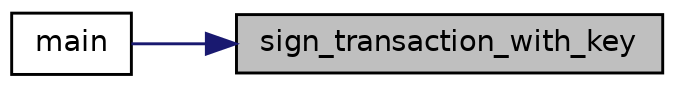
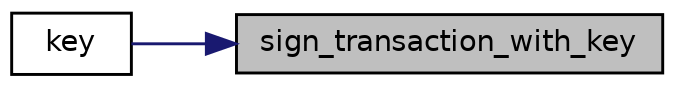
  digraph {
    rankdir=RL
    node [color=black fontname=Helvetica fontsize=10 shape=record style=filled]
    n1 [fillcolor=grey75 fontcolor=black height=0.2 label=sign_transaction_with_key width=0.4]
-   n2 [fillcolor=white height=0.2 label=main width=0.4]
+   n2 [fillcolor=white height=0.2 label=key width=0.4]
    n1 -> n2 [color=midnightblue dir=back fontname=Helvetica fontsize=10 labelfontname=Helvetica labelfontsize=10 style=solid]
  }
